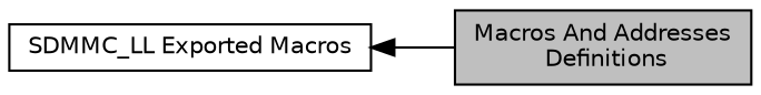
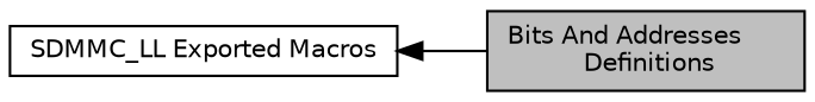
  digraph {
    rankdir=LR
    node [color=black fontname=Helvetica fontsize=10 shape=record style=filled]
    n1 [fillcolor=white height=0.2 label="SDMMC_LL Exported Macros" width=0.4]
-   n2 [fillcolor=grey75 fontcolor=black height=0.2 label="Macros And Addresses\l Definitions" width=0.4]
+   n2 [fillcolor=grey75 fontcolor=black height=0.2 label="Bits And Addresses\l Definitions" width=0.4]
    n1 -> n2 [dir=back fontname=Helvetica fontsize=10 labelfontname=Helvetica labelfontsize=10 shape=plaintext style=solid]
  }
